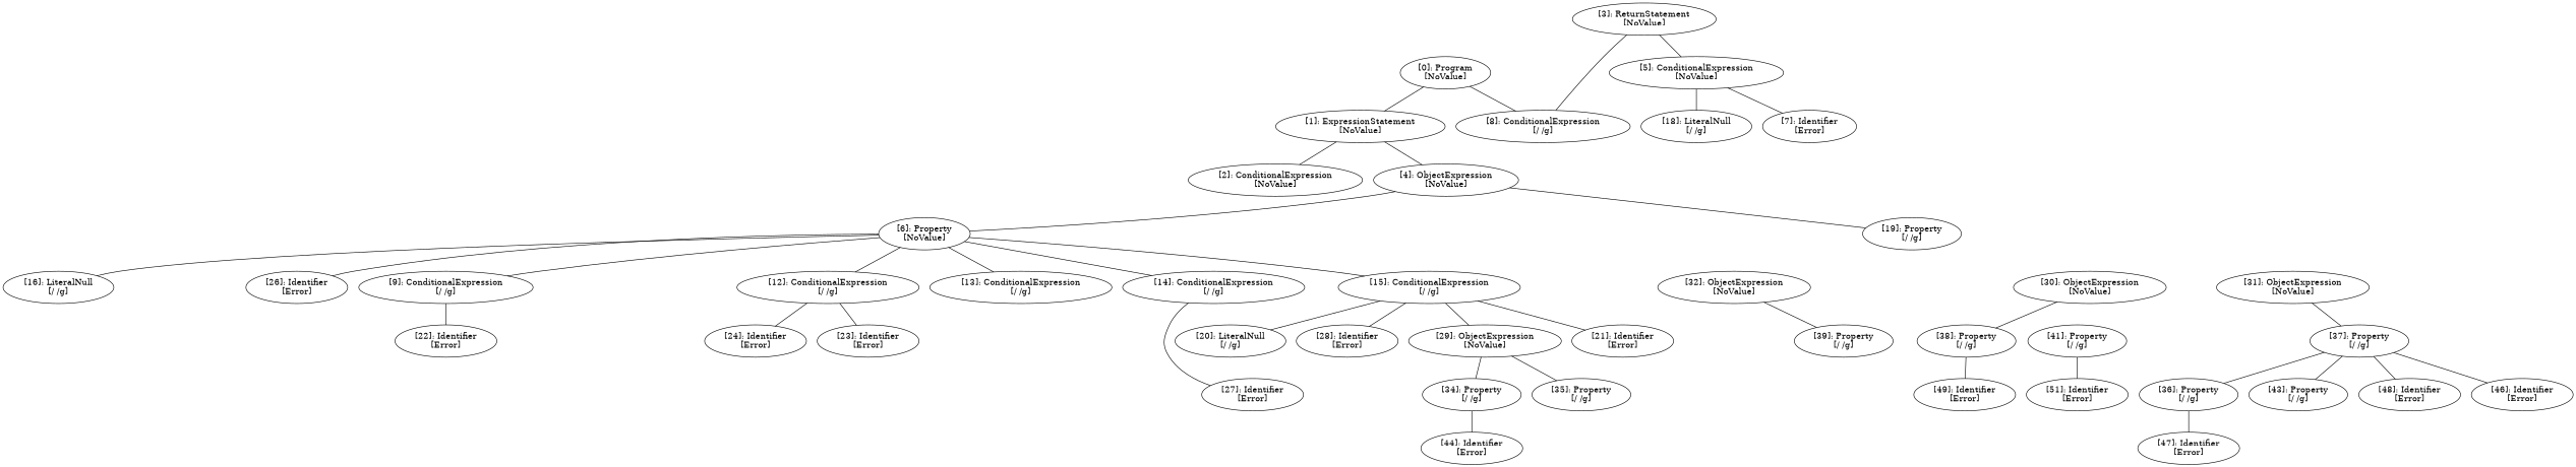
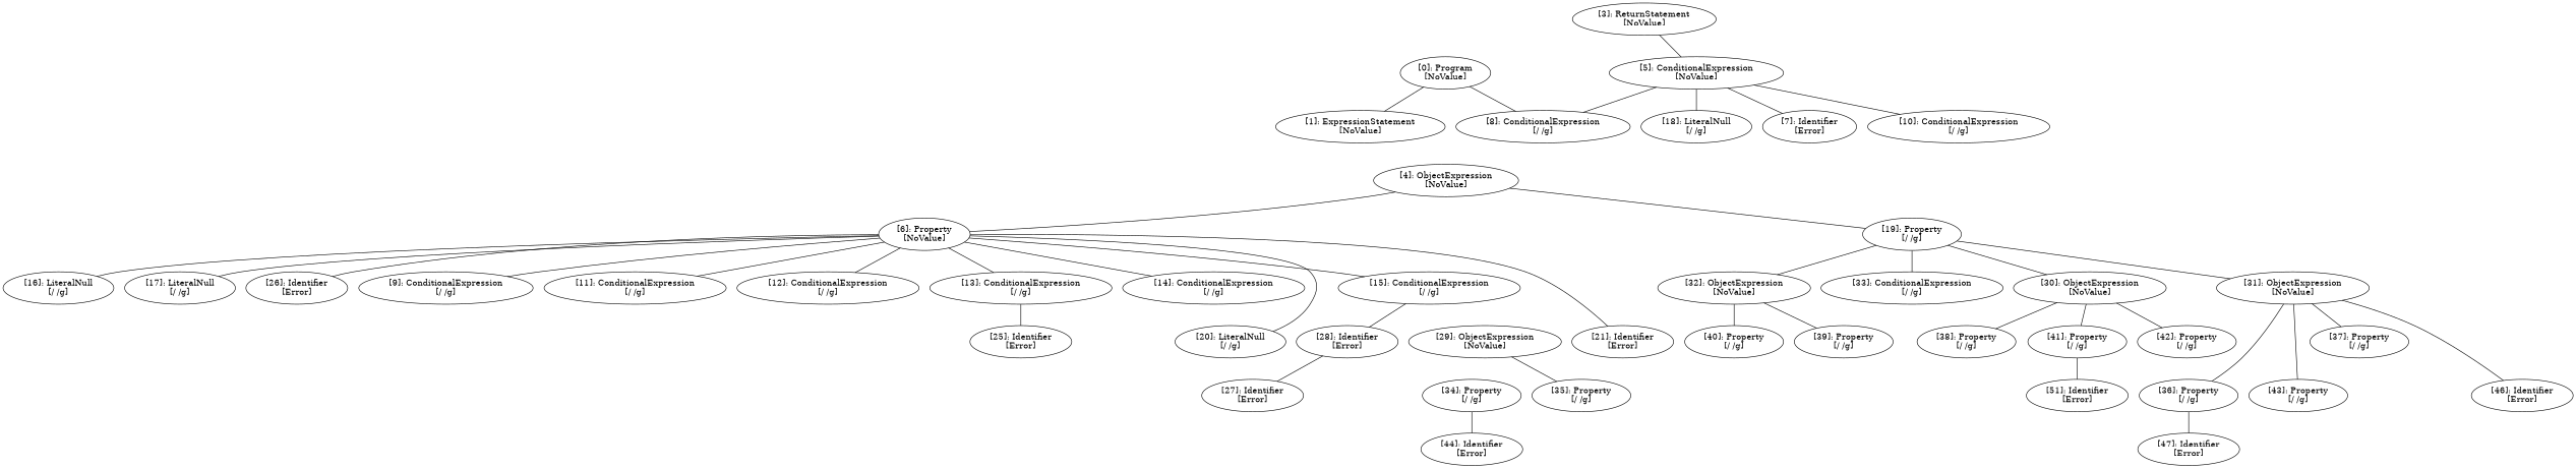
  graph {
    n1 [label="[0]: Program\n[NoValue]"]
    n2 [label="[1]: ExpressionStatement\n[NoValue]"]
    n3 [label="[8]: ConditionalExpression\n[/ /g]"]
-   n4 [label="[2]: ConditionalExpression\n[NoValue]"]
    n5 [label="[4]: ObjectExpression\n[NoValue]"]
    n6 [label="[3]: ReturnStatement\n[NoValue]"]
    n7 [label="[5]: ConditionalExpression\n[NoValue]"]
    n8 [label="[6]: Property\n[NoValue]"]
    n9 [label="[19]: Property\n[/ /g]"]
    n10 [label="[7]: Identifier\n[Error]"]
+   n11 [label="[10]: ConditionalExpression\n[/ /g]"]
    n12 [label="[18]: LiteralNull\n[/ /g]"]
    n13 [label="[9]: ConditionalExpression\n[/ /g]"]
+   n14 [label="[11]: ConditionalExpression\n[/ /g]"]
    n15 [label="[12]: ConditionalExpression\n[/ /g]"]
    n16 [label="[13]: ConditionalExpression\n[/ /g]"]
    n17 [label="[14]: ConditionalExpression\n[/ /g]"]
    n18 [label="[15]: ConditionalExpression\n[/ /g]"]
    n19 [label="[16]: LiteralNull\n[/ /g]"]
+   n20 [label="[17]: LiteralNull\n[/ /g]"]
    n21 [label="[20]: LiteralNull\n[/ /g]"]
    n22 [label="[21]: Identifier\n[Error]"]
    n23 [label="[26]: Identifier\n[Error]"]
    n24 [label="[30]: ObjectExpression\n[NoValue]"]
    n25 [label="[31]: ObjectExpression\n[NoValue]"]
    n26 [label="[32]: ObjectExpression\n[NoValue]"]
-   n28 [label="[22]: Identifier\n[Error]"]
-   n29 [label="[23]: Identifier\n[Error]"]
-   n30 [label="[24]: Identifier\n[Error]"]
+   n27 [label="[33]: ConditionalExpression\n[/ /g]"]
+   n31 [label="[25]: Identifier\n[Error]"]
    n32 [label="[27]: Identifier\n[Error]"]
    n33 [label="[28]: Identifier\n[Error]"]
    n34 [label="[29]: ObjectExpression\n[NoValue]"]
    n35 [label="[34]: Property\n[/ /g]"]
    n36 [label="[35]: Property\n[/ /g]"]
    n37 [label="[38]: Property\n[/ /g]"]
    n38 [label="[41]: Property\n[/ /g]"]
+   n39 [label="[42]: Property\n[/ /g]"]
    n40 [label="[36]: Property\n[/ /g]"]
    n41 [label="[37]: Property\n[/ /g]"]
    n42 [label="[43]: Property\n[/ /g]"]
    n43 [label="[39]: Property\n[/ /g]"]
+   n44 [label="[40]: Property\n[/ /g]"]
    n45 [label="[44]: Identifier\n[Error]"]
-   n46 [label="[49]: Identifier\n[Error]"]
    n47 [label="[51]: Identifier\n[Error]"]
    n48 [label="[47]: Identifier\n[Error]"]
    n49 [label="[46]: Identifier\n[Error]"]
-   n50 [label="[48]: Identifier\n[Error]"]
    n1 -- n2
    n1 -- n3
-   n2 -- n4
-   n2 -- n5
    n5 -- n8
    n5 -- n9
    n6 -- n7
-   n6 -- n3
+   n7 -- n3
    n7 -- n10
+   n7 -- n11
    n7 -- n12
    n8 -- n13
+   n8 -- n14
    n8 -- n15
    n8 -- n16
    n8 -- n17
    n8 -- n18
    n8 -- n19
-   n18 -- n21
-   n18 -- n22
+   n8 -- n20
+   n8 -- n21
+   n8 -- n22
    n8 -- n23
-   n13 -- n28
-   n15 -- n29
-   n15 -- n30
-   n17 -- n32
+   n9 -- n24
+   n9 -- n25
+   n9 -- n26
+   n9 -- n27
+   n16 -- n31
+   n33 -- n32
    n18 -- n33
-   n18 -- n34
    n24 -- n37
-   n41 -- n40
+   n24 -- n38
+   n24 -- n39
+   n25 -- n40
    n25 -- n41
-   n41 -- n42
+   n25 -- n42
    n26 -- n43
-   n34 -- n35
+   n26 -- n44
    n34 -- n36
    n35 -- n45
-   n37 -- n46
    n38 -- n47
    n40 -- n48
-   n41 -- n49
-   n41 -- n50
+   n25 -- n49
  }
